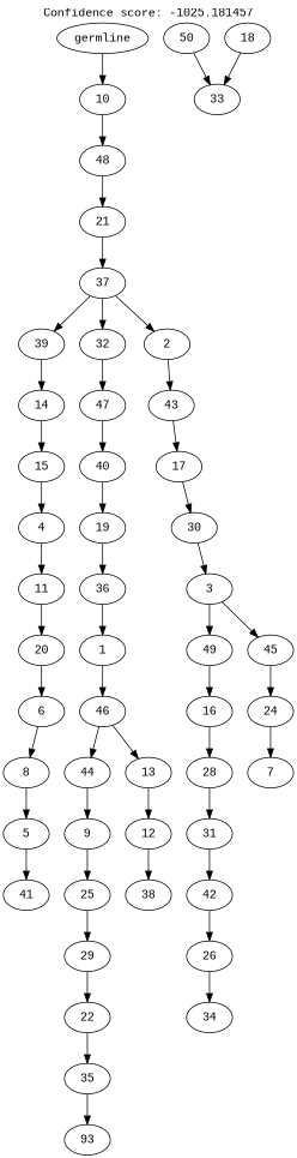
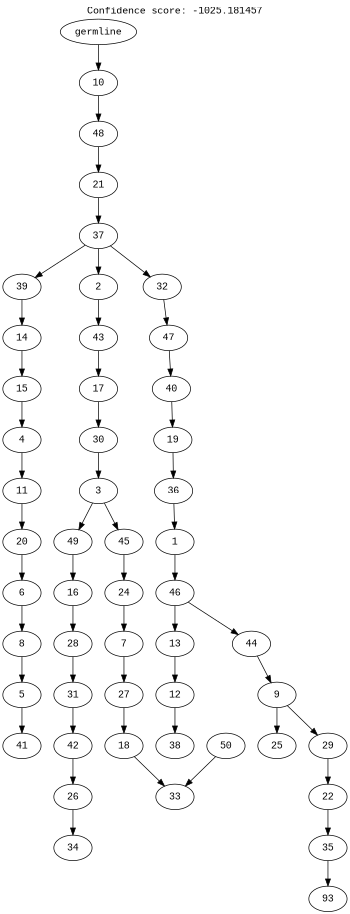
  digraph {
    fontname="Liberation Mono"
    label="Confidence score: -1025.181457"
    labelloc=t
    node [fontname="Liberation Mono"]
    edge [fontname="Liberation Mono"]
    n1 [label=5]
    n2 [label=41]
    n3 [label=8]
    n4 [label=6]
    n5 [label=20]
    n6 [label=11]
    n7 [label=4]
    n8 [label=15]
    n9 [label=14]
    n10 [label=39]
    n11 [label=35]
    n12 [label=93]
    n13 [label=22]
    n14 [label=29]
    n15 [label=25]
    n16 [label=9]
    n17 [label=44]
    n18 [label=12]
    n19 [label=38]
    n20 [label=13]
    n21 [label=46]
    n22 [label=1]
    n23 [label=36]
    n24 [label=19]
    n25 [label=40]
    n26 [label=47]
    n27 [label=32]
    n28 [label=26]
    n29 [label=34]
    n30 [label=42]
    n31 [label=31]
    n32 [label=28]
    n33 [label=16]
    n34 [label=49]
    n35 [label=33]
    n36 [label=50]
    n37 [label=18]
+   n38 [label=27]
    n39 [label=7]
    n40 [label=24]
    n41 [label=45]
    n42 [label=3]
    n43 [label=30]
    n44 [label=17]
    n45 [label=43]
    n46 [label=2]
    n47 [label=37]
    n48 [label=21]
    n49 [label=48]
    n50 [label=10]
    n51 [label=germline]
    n1 -> n2
    n3 -> n1
    n4 -> n3
    n5 -> n4
    n6 -> n5
    n7 -> n6
    n8 -> n7
    n9 -> n8
    n10 -> n9
    n11 -> n12
    n13 -> n11
    n14 -> n13
-   n15 -> n14
+   n16 -> n14
    n16 -> n15
    n17 -> n16
    n18 -> n19
    n20 -> n18
    n21 -> n17
    n21 -> n20
    n22 -> n21
    n23 -> n22
    n24 -> n23
    n25 -> n24
    n26 -> n25
    n27 -> n26
    n28 -> n29
    n30 -> n28
    n31 -> n30
    n32 -> n31
    n33 -> n32
    n34 -> n33
    n36 -> n35
    n37 -> n35
+   n38 -> n37
+   n39 -> n38
    n40 -> n39
    n41 -> n40
    n42 -> n34
    n42 -> n41
    n43 -> n42
    n44 -> n43
    n45 -> n44
    n46 -> n45
    n47 -> n10
    n47 -> n27
    n47 -> n46
    n48 -> n47
    n49 -> n48
    n50 -> n49
    n51 -> n50
  }
